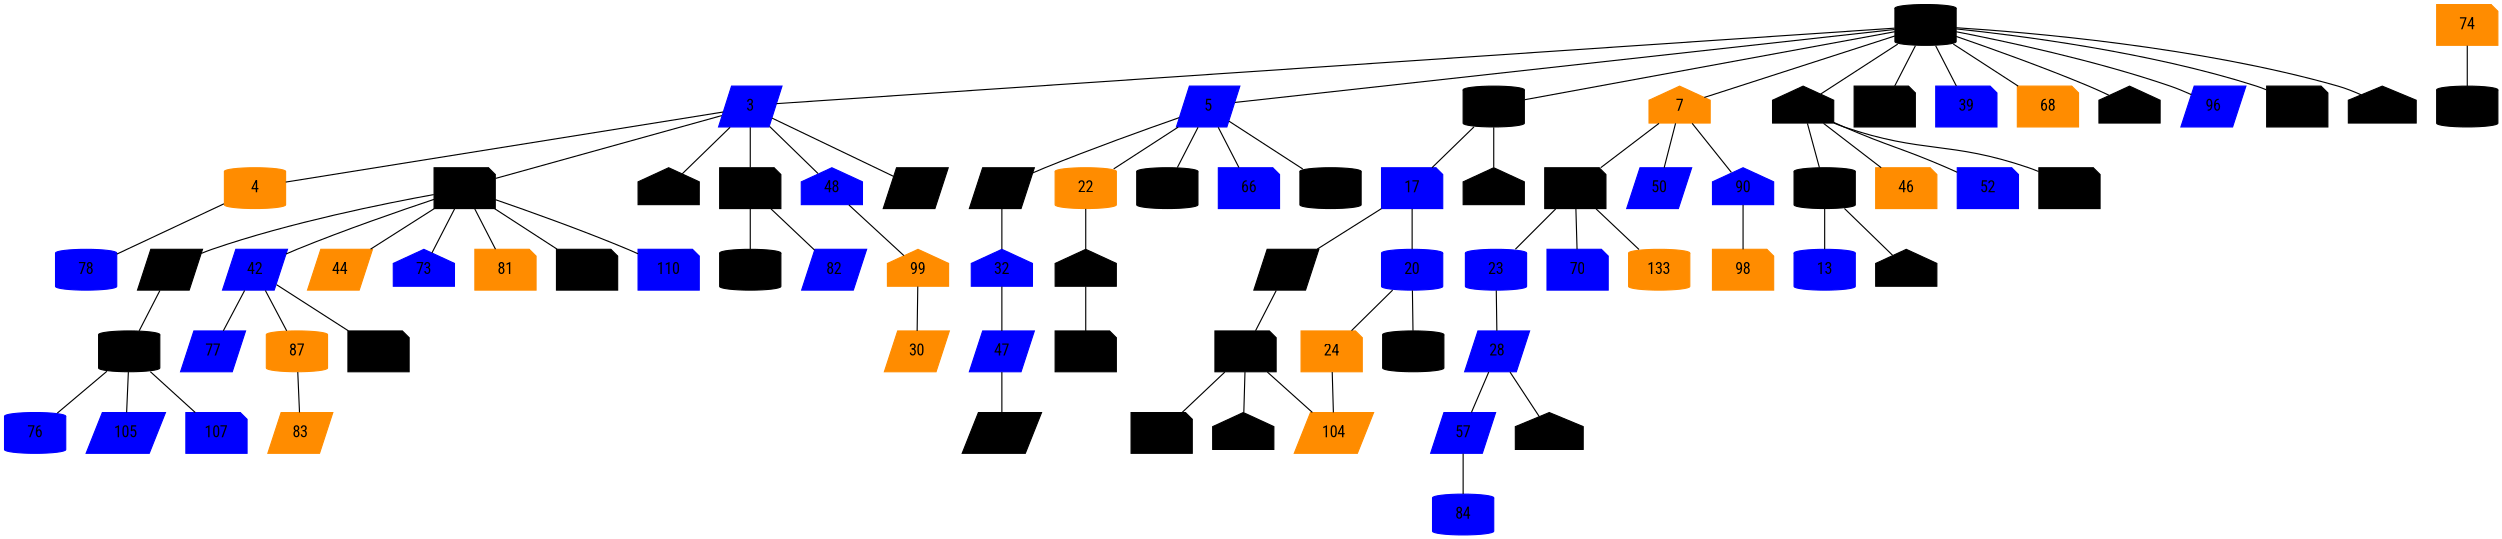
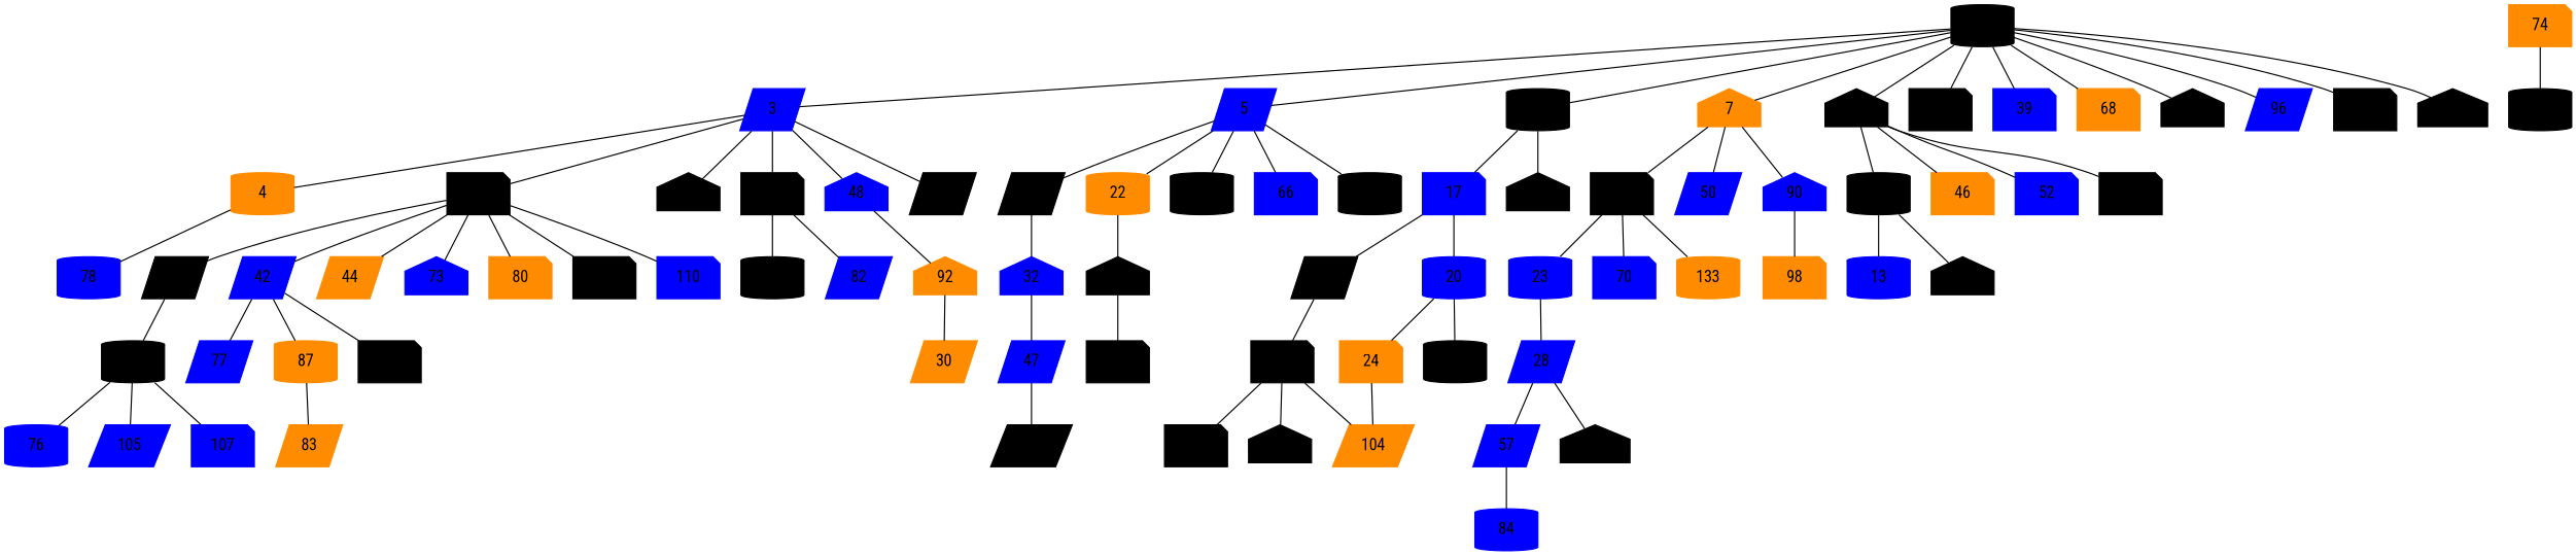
  graph {
    fontname="Roboto Condensed"
    node [color=black fontname="Roboto Condensed" shape=note style=filled]
    edge [fontname="Roboto Condensed"]
    1 [shape=cylinder super="+2+12"]
    3 [color=blue shape=parallelogram]
    5 [color=blue shape=parallelogram]
    6 [shape=cylinder]
    7 [color=darkorange shape=house super="+25"]
    8 [shape=house]
    10 [super="+111"]
    39 [color=blue super="+114"]
    68 [color=darkorange]
    91 [shape=house]
    96 [color=blue shape=parallelogram]
    112
    126 [shape=house]
    4 [color=darkorange shape=cylinder]
    11 [super="+14"]
    15 [shape=house]
    27 [super="+49"]
    48 [color=blue shape=house]
    59 [shape=parallelogram]
    21 [shape=parallelogram super="+31+34"]
    22 [color=darkorange shape=cylinder super="+38"]
    29 [shape=cylinder]
    66 [color=blue]
    100 [shape=cylinder]
    17 [color=blue]
    45 [shape=house super="+109"]
    16
    50 [color=blue shape=parallelogram]
    90 [color=blue shape=house]
    9 [shape=cylinder super="+67+97"]
    46 [color=darkorange]
    52 [color=blue super="+131"]
    65
    78 [color=blue shape=cylinder super="+116+95"]
    37 [shape=parallelogram super="+58"]
    42 [color=blue shape=parallelogram]
    44 [color=darkorange shape=parallelogram]
    73 [color=blue shape=house super="+102+85"]
-   80 [color=darkorange label=81]
+   80 [color=darkorange]
    89 [super="+124"]
    110 [color=blue]
    62 [shape=cylinder]
    82 [color=blue shape=parallelogram]
-   99 [color=darkorange shape=house]
+   99 [color=darkorange shape=house label=92]
    32 [color=blue shape=house super="+40"]
    41 [shape=house]
    18 [shape=parallelogram super="+54"]
    20 [color=blue shape=cylinder]
    23 [color=blue shape=cylinder]
    70 [color=blue]
    133 [color=darkorange shape=cylinder]
    98 [color=darkorange super="+108"]
    13 [color=blue shape=cylinder]
    26 [shape=house super="+64"]
    69 [shape=cylinder]
    77 [color=blue shape=parallelogram]
    87 [color=darkorange shape=cylinder super="+121+106"]
    101
    28 [color=blue shape=parallelogram]
    19
    24 [color=darkorange]
    86 [shape=cylinder super="+132"]
    35
    53 [shape=house]
    104 [color=darkorange shape=parallelogram super="+128"]
    47 [color=blue shape=parallelogram super="+81"]
    30 [color=darkorange shape=parallelogram super="+56+130"]
    43
    57 [color=blue shape=parallelogram super="+60"]
    127 [shape=house]
    74 [color=darkorange]
    88 [shape=cylinder super="+129"]
    84 [color=blue shape=cylinder]
    117 [shape=parallelogram]
    76 [color=blue shape=cylinder]
    105 [color=blue shape=parallelogram]
    107 [color=blue super="+119"]
    83 [color=darkorange shape=parallelogram]
    1 -- 3
    1 -- 5
    1 -- 6
    1 -- 7
    1 -- 8
    1 -- 10
    1 -- 39
    1 -- 68
    1 -- 91
    1 -- 96
    1 -- 112
    1 -- 126
    3 -- 4
    3 -- 11
    3 -- 15
    3 -- 27
    3 -- 48
    3 -- 59
    5 -- 21
    5 -- 22
    5 -- 29
    5 -- 66
    5 -- 100
    6 -- 17
    6 -- 45
    7 -- 16
    7 -- 50
    7 -- 90
    8 -- 9
    8 -- 46
    8 -- 52
    8 -- 65
    4 -- 78
    11 -- 37
    11 -- 42
    11 -- 44
    11 -- 73
    11 -- 80
    11 -- 89
    11 -- 110
    27 -- 62
    27 -- 82
    48 -- 99
    21 -- 32
    22 -- 41
    17 -- 18
    17 -- 20
    16 -- 23
    16 -- 70
    16 -- 133
    90 -- 98
    9 -- 13
    9 -- 26
    37 -- 69
    42 -- 77
    42 -- 87
    42 -- 101
    99 -- 30
    32 -- 47
    41 -- 43
    18 -- 19
    20 -- 24
    20 -- 86
    23 -- 28
    69 -- 76
    69 -- 105
    69 -- 107
    87 -- 83
    28 -- 57
    28 -- 127
    19 -- 35
    19 -- 53
    19 -- 104
    24 -- 104
    47 -- 117
    57 -- 84
    74 -- 88
  }
